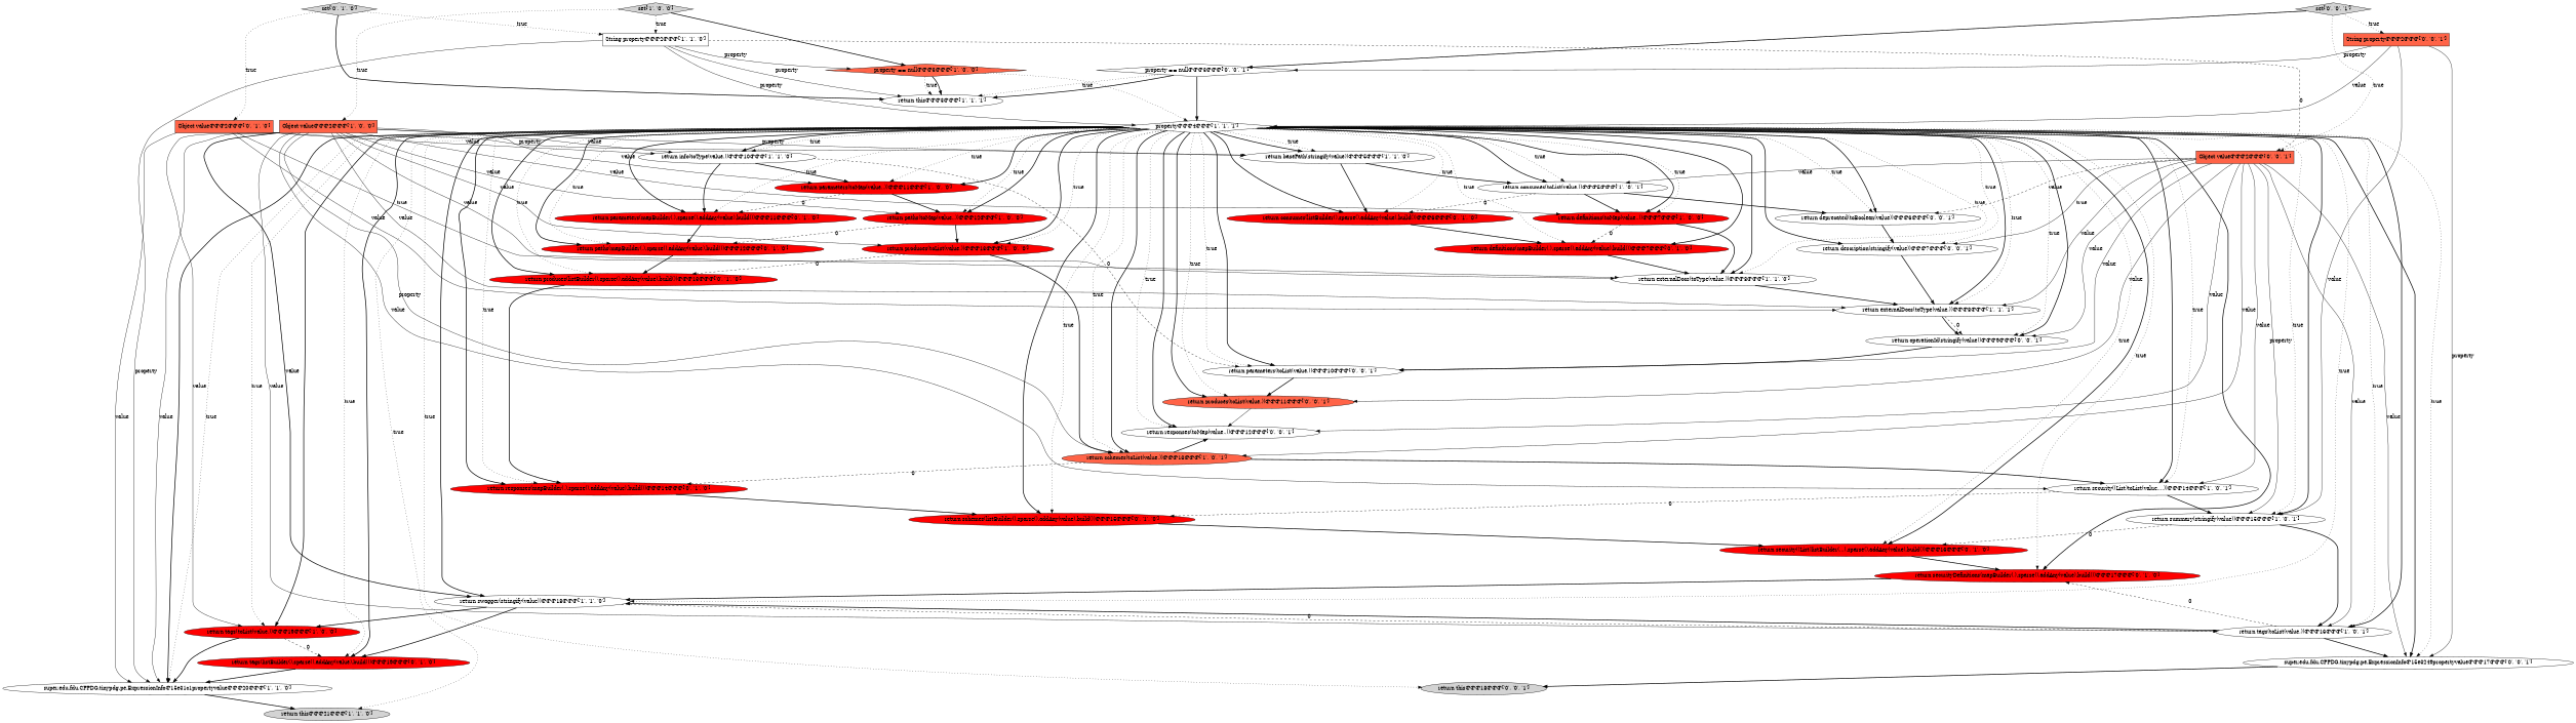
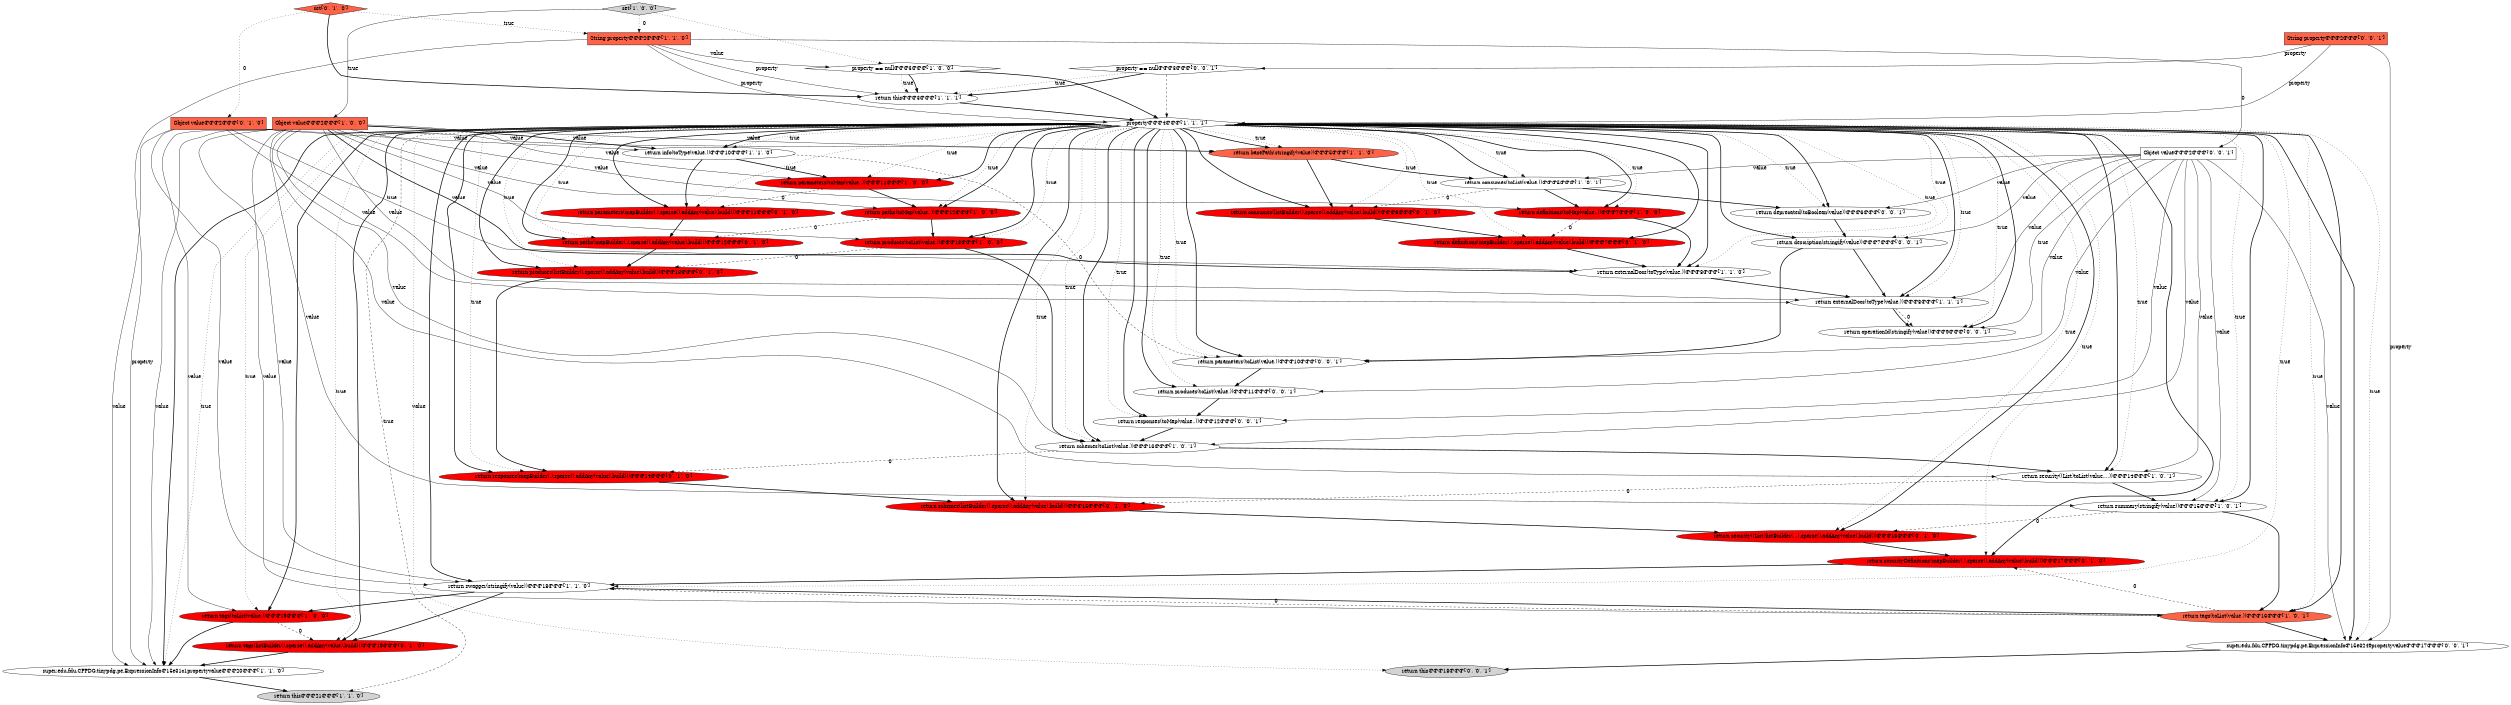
  digraph {
    node [fillcolor=white shape=ellipse style=filled]
    edge [style=bold]
-   n1 [fillcolor=lightgray label="set['0', '0', '1']" shape=diamond]
    n2 [fillcolor=tomato label="String property@@@2@@@['0', '0', '1']" shape=box]
-   n3 [fillcolor=tomato label="Object value@@@2@@@['0', '0', '1']" shape=box]
+   n3 [label="Object value@@@2@@@['0', '0', '1']" shape=box]
    n4 [label="property == null@@@3@@@['0', '0', '1']" shape=diamond]
    n5 [label="property@@@4@@@['1', '1', '1']" shape=diamond]
    n6 [label="super.edu.fdu.CPPDG.tinypdg.pe.ExpressionInfo@15e3249propertyvalue@@@17@@@['0', '0', '1']"]
    n7 [label="return externalDocs(toType(value,))@@@8@@@['1', '1', '1']"]
-   n8 [fillcolor=tomato label="return produces(toList(value,))@@@11@@@['0', '0', '1']"]
+   n8 [label="return produces(toList(value,))@@@11@@@['0', '0', '1']"]
    n9 [label="return responses(toMap(value,,))@@@12@@@['0', '0', '1']"]
    n10 [label="return parameters(toList(value,))@@@10@@@['0', '0', '1']"]
    n11 [label="return deprecated(toBoolean(value))@@@6@@@['0', '0', '1']"]
    n12 [label="return description(stringify(value))@@@7@@@['0', '0', '1']"]
    n13 [label="return summary(stringify(value))@@@15@@@['1', '0', '1']"]
-   n14 [label="return tags(toList(value,))@@@16@@@['1', '0', '1']"]
-   n15 [fillcolor=tomato label="return schemes(toList(value,))@@@13@@@['1', '0', '1']"]
+   n14 [fillcolor=tomato label="return tags(toList(value,))@@@16@@@['1', '0', '1']"]
+   n15 [label="return schemes(toList(value,))@@@13@@@['1', '0', '1']"]
    n16 [label="return operationId(stringify(value))@@@9@@@['0', '0', '1']"]
    n17 [label="return security((List)toList(value,,,,))@@@14@@@['1', '0', '1']"]
    n18 [label="return consumes(toList(value,))@@@5@@@['1', '0', '1']"]
    n19 [label="return this@@@3@@@['1', '1', '1']"]
    n20 [fillcolor=tomato label="Object value@@@2@@@['0', '1', '0']" shape=box]
    n21 [label="return info(toType(value,))@@@10@@@['1', '1', '0']"]
    n22 [label="return externalDocs(toType(value,))@@@8@@@['1', '1', '0']"]
    n23 [label="return swagger(stringify(value))@@@18@@@['1', '1', '0']"]
    n24 [label="super.edu.fdu.CPPDG.tinypdg.pe.ExpressionInfo@15e31c1propertyvalue@@@20@@@['1', '1', '0']"]
-   n25 [label="return basePath(stringify(value))@@@5@@@['1', '1', '0']"]
+   n25 [fillcolor=tomato label="return basePath(stringify(value))@@@5@@@['1', '1', '0']"]
    n26 [fillcolor=red label="return parameters(mapBuilder(,).sparse().addAny(value).build())@@@11@@@['0', '1', '0']"]
    n27 [fillcolor=red label="return parameters(toMap(value,,))@@@11@@@['1', '0', '0']"]
    n28 [fillcolor=red label="return tags(listBuilder().sparse().addAny(value).build())@@@19@@@['0', '1', '0']"]
    n29 [fillcolor=red label="return tags(toList(value,))@@@19@@@['1', '0', '0']"]
    n30 [fillcolor=lightgray label="return this@@@21@@@['1', '1', '0']"]
    n31 [fillcolor=red label="return consumes(listBuilder().sparse().addAny(value).build())@@@6@@@['0', '1', '0']"]
    n32 [fillcolor=red label="return paths(mapBuilder(,).sparse().addAny(value).build())@@@12@@@['0', '1', '0']"]
    n33 [fillcolor=red label="return produces(listBuilder().sparse().addAny(value).build())@@@13@@@['0', '1', '0']"]
    n34 [fillcolor=red label="return security((List)listBuilder(,,,).sparse().addAny(value).build())@@@16@@@['0', '1', '0']"]
    n35 [fillcolor=red label="return paths(toMap(value,,))@@@12@@@['1', '0', '0']"]
    n36 [fillcolor=red label="return definitions(toMap(value,,))@@@7@@@['1', '0', '0']"]
    n37 [fillcolor=red label="return produces(toList(value,))@@@13@@@['1', '0', '0']"]
    n38 [fillcolor=red label="return securityDefinitions(mapBuilder(,).sparse().addAny(value).build())@@@17@@@['0', '1', '0']"]
    n39 [fillcolor=red label="return definitions(mapBuilder(,).sparse().addAny(value).build())@@@7@@@['0', '1', '0']"]
    n40 [fillcolor=red label="return schemes(listBuilder().sparse().addAny(value).build())@@@15@@@['0', '1', '0']"]
    n41 [fillcolor=lightgray label="return this@@@18@@@['0', '0', '1']"]
    n42 [fillcolor=red label="return responses(mapBuilder(,).sparse().addAny(value).build())@@@14@@@['0', '1', '0']"]
-   n43 [fillcolor=lightgray label="set['0', '1', '0']" shape=diamond]
-   n44 [label="String property@@@2@@@['1', '1', '0']" shape=box]
-   n45 [fillcolor=tomato label="property == null@@@3@@@['1', '0', '0']" shape=diamond]
+   n43 [fillcolor=tomato label="set['0', '1', '0']" shape=diamond]
+   n44 [fillcolor=tomato label="String property@@@2@@@['1', '1', '0']" shape=box]
+   n45 [label="property == null@@@3@@@['1', '0', '0']" shape=diamond]
    n46 [fillcolor=lightgray label="set['1', '0', '0']" shape=diamond]
    n47 [fillcolor=tomato label="Object value@@@2@@@['1', '0', '0']" shape=box]
-   n1 -> n2 [label=true style=dotted]
-   n1 -> n3 [label=true style=dotted]
-   n1 -> n4
    n2 -> n4 [label=property style=solid]
-   n2 -> n5 [label=value style=solid]
+   n2 -> n5 [label=property style=solid]
    n2 -> n6 [label=property style=solid]
    n3 -> n6 [label=value style=solid]
    n3 -> n7 [label=value style=solid]
    n3 -> n8 [label=value style=solid]
    n3 -> n9 [label=value style=solid]
    n3 -> n10 [label=value style=solid]
-   n3 -> n11 [label=value style=dashed]
-   n3 -> n12 [label=true style=solid]
-   n3 -> n13 [label=property style=solid]
-   n3 -> n14 [label=value style=solid]
+   n3 -> n11 [label=value style=solid]
+   n3 -> n12 [label=value style=solid]
+   n3 -> n13 [label=value style=solid]
    n3 -> n15 [label=value style=solid]
-   n3 -> n16 [label=value style=solid]
+   n3 -> n16 [label=true style=solid]
    n3 -> n17 [label=value style=solid]
    n3 -> n18 [label=value style=solid]
-   n4 -> n5
+   n4 -> n5 [style=dashed]
    n4 -> n19 [label=true style=dotted]
    n4 -> n19
    n5 -> n6
    n5 -> n6 [label=true style=dotted]
    n5 -> n7
    n5 -> n7 [label=true style=dotted]
    n5 -> n8
    n5 -> n8 [label=true style=dotted]
    n5 -> n9 [label=true style=dotted]
    n5 -> n9
    n5 -> n10 [label=true style=dotted]
    n5 -> n10
    n5 -> n11
    n5 -> n11 [label=true style=dotted]
    n5 -> n12 [label=true style=dotted]
    n5 -> n12
    n5 -> n13
    n5 -> n13 [label=true style=dotted]
    n5 -> n14 [label=true style=dotted]
    n5 -> n14
    n5 -> n15 [label=true style=dotted]
    n5 -> n15
    n5 -> n16 [label=true style=dotted]
    n5 -> n16
    n5 -> n17
    n5 -> n17 [label=true style=dotted]
    n5 -> n18
    n5 -> n18 [label=true style=dotted]
    n5 -> n21
    n5 -> n21 [label=true style=dotted]
    n5 -> n22 [label=true style=dotted]
    n5 -> n22
    n5 -> n23 [label=true style=dotted]
    n5 -> n23
    n5 -> n24
    n5 -> n24 [label=true style=dotted]
    n5 -> n25 [label=true style=dotted]
    n5 -> n25
    n5 -> n26
    n5 -> n26 [label=true style=dotted]
    n5 -> n27
    n5 -> n27 [label=true style=dotted]
    n5 -> n28 [label=true style=dotted]
    n5 -> n28
    n5 -> n29 [label=true style=dotted]
    n5 -> n29
-   n5 -> n30 [label=true style=dotted]
+   n5 -> n30 [label=true style=dashed]
    n5 -> n31 [label=true style=dotted]
    n5 -> n31
    n5 -> n32
    n5 -> n32 [label=true style=dotted]
    n5 -> n33
    n5 -> n33 [label=true style=dotted]
    n5 -> n34 [label=true style=dotted]
    n5 -> n34
    n5 -> n35 [label=true style=dotted]
    n5 -> n35
    n5 -> n36
    n5 -> n36 [label=true style=dotted]
    n5 -> n37
    n5 -> n37 [label=true style=dotted]
    n5 -> n38 [label=true style=dotted]
    n5 -> n38
    n5 -> n39 [label=true style=dotted]
    n5 -> n39
    n5 -> n40
    n5 -> n40 [label=true style=dotted]
-   n5 -> n41 [label=true style=dotted]
+   n5 -> n41 [label=value style=dotted]
    n5 -> n42
    n5 -> n42 [label=true style=dotted]
    n6 -> n41
    n7 -> n16 [label=0 style=dashed]
    n7 -> n16
-   n8 -> n9 [style=solid]
-   n15 -> n9
+   n8 -> n9
+   n9 -> n15
    n10 -> n8
    n11 -> n12
    n12 -> n7
    n13 -> n14
    n13 -> n34 [label=0 style=dashed]
    n14 -> n6
    n14 -> n23
    n14 -> n38 [label=0 style=dashed]
    n15 -> n17
    n15 -> n42 [label=0 style=dashed]
-   n16 -> n10
+   n12 -> n10
    n17 -> n13
    n17 -> n40 [label=0 style=dashed]
    n18 -> n11
    n18 -> n31 [label=0 style=dashed]
    n18 -> n36
+   n19 -> n5
    n20 -> n7 [label=value style=solid]
    n20 -> n21 [label=value style=solid]
    n20 -> n22 [label=true style=solid]
+   n20 -> n23 [label=value style=solid]
    n20 -> n24 [label=value style=solid]
-   n20 -> n25 [label=property style=solid]
+   n20 -> n25 [label=value style=solid]
    n21 -> n10 [label=0 style=dashed]
    n21 -> n26
    n21 -> n27
    n22 -> n7
    n23 -> n14 [label=0 style=dashed]
    n23 -> n28
    n23 -> n29
    n24 -> n30
    n25 -> n18
    n25 -> n31
    n26 -> n32
    n27 -> n26 [label=0 style=dashed]
    n27 -> n35
    n28 -> n24
    n29 -> n24
    n29 -> n28 [label=0 style=dashed]
    n31 -> n39
    n32 -> n33
    n33 -> n42
    n34 -> n38
    n35 -> n32 [label=0 style=dashed]
    n35 -> n37
    n36 -> n22
    n36 -> n39 [label=0 style=dashed]
    n37 -> n15
    n37 -> n33 [label=0 style=dashed]
    n38 -> n23
    n39 -> n22
    n40 -> n34
    n42 -> n40
    n43 -> n19
-   n43 -> n20 [label=true style=dotted]
+   n43 -> n20 [label=0 style=dotted]
    n43 -> n44 [label=true style=dotted]
-   n44 -> n3 [label=0 style=dashed]
+   n44 -> n3 [label=0 style=solid]
    n44 -> n5 [label=property style=solid]
    n44 -> n19 [label=property style=solid]
    n44 -> n24 [label=property style=solid]
-   n44 -> n45 [label=property style=solid]
-   n45 -> n5 [style=dotted]
+   n44 -> n45 [label=value style=solid]
+   n45 -> n5
    n45 -> n19 [label=true style=dotted]
    n45 -> n19
-   n46 -> n44 [label=true style=dotted]
-   n46 -> n45
-   n46 -> n47 [label=true style=dotted]
+   n46 -> n44 [label=0 style=dotted]
+   n46 -> n45 [style=dotted]
+   n46 -> n47 [label=true style=solid]
    n47 -> n7 [label=value style=solid]
-   n2 -> n13 [label=value style=solid]
+   n47 -> n13 [label=value style=solid]
    n47 -> n14 [label=value style=solid]
-   n47 -> n15 [label=property style=solid]
+   n47 -> n15 [label=value style=solid]
    n47 -> n17 [label=value style=solid]
-   n47 -> n21 [label=value style=solid]
-   n47 -> n22 [label=value style=solid]
-   n47 -> n23 [label=value]
+   n47 -> n21 [label=value]
+   n47 -> n22 [label=value]
+   n47 -> n23 [label=value style=solid]
    n47 -> n24 [label=value style=solid]
-   n47 -> n25 [label=property style=solid]
+   n47 -> n25 [label=value style=solid]
    n47 -> n27 [label=value style=solid]
    n47 -> n29 [label=value style=solid]
    n47 -> n35 [label=value style=solid]
    n47 -> n36 [label=value style=solid]
    n47 -> n37 [label=value style=solid]
  }
